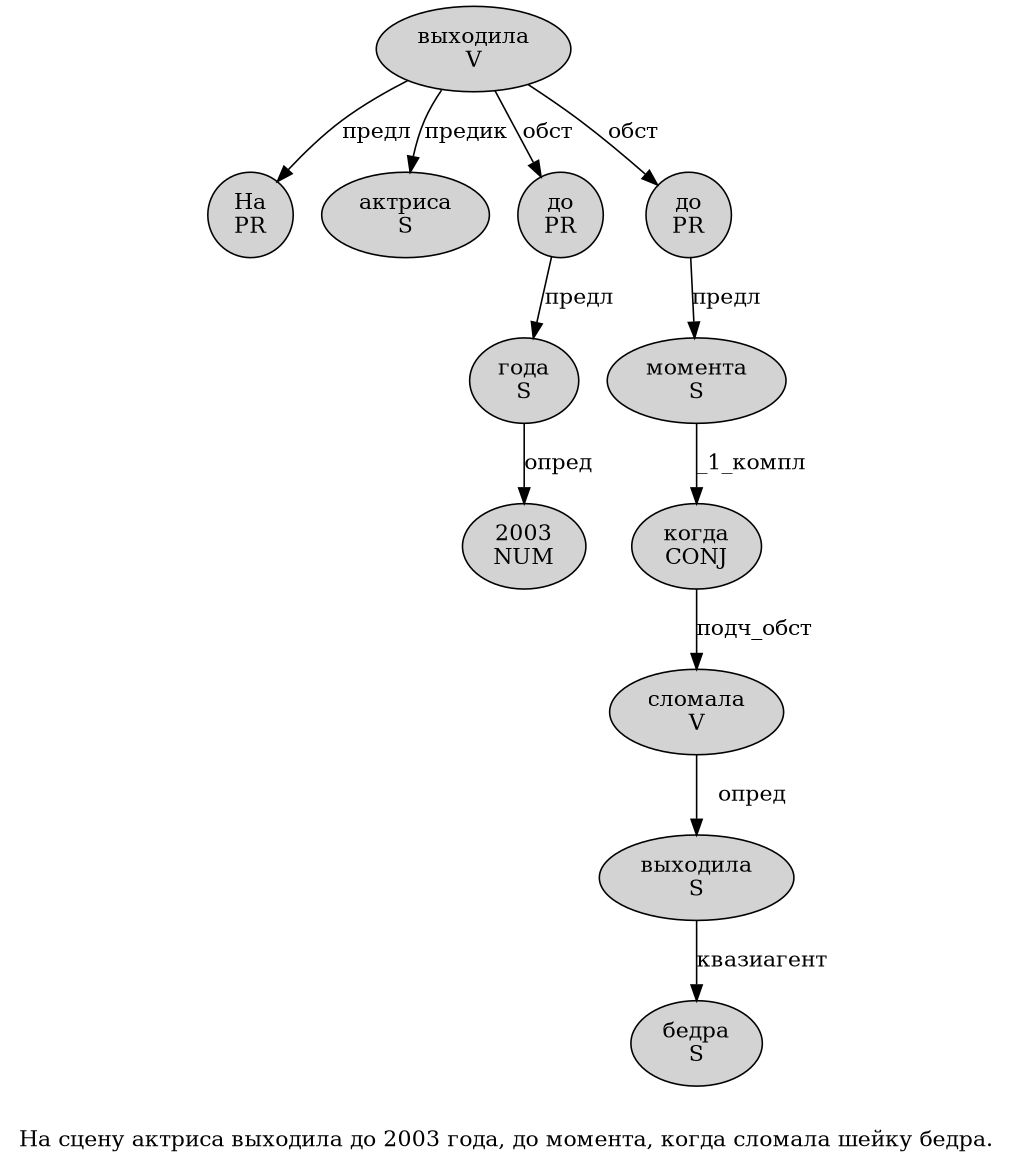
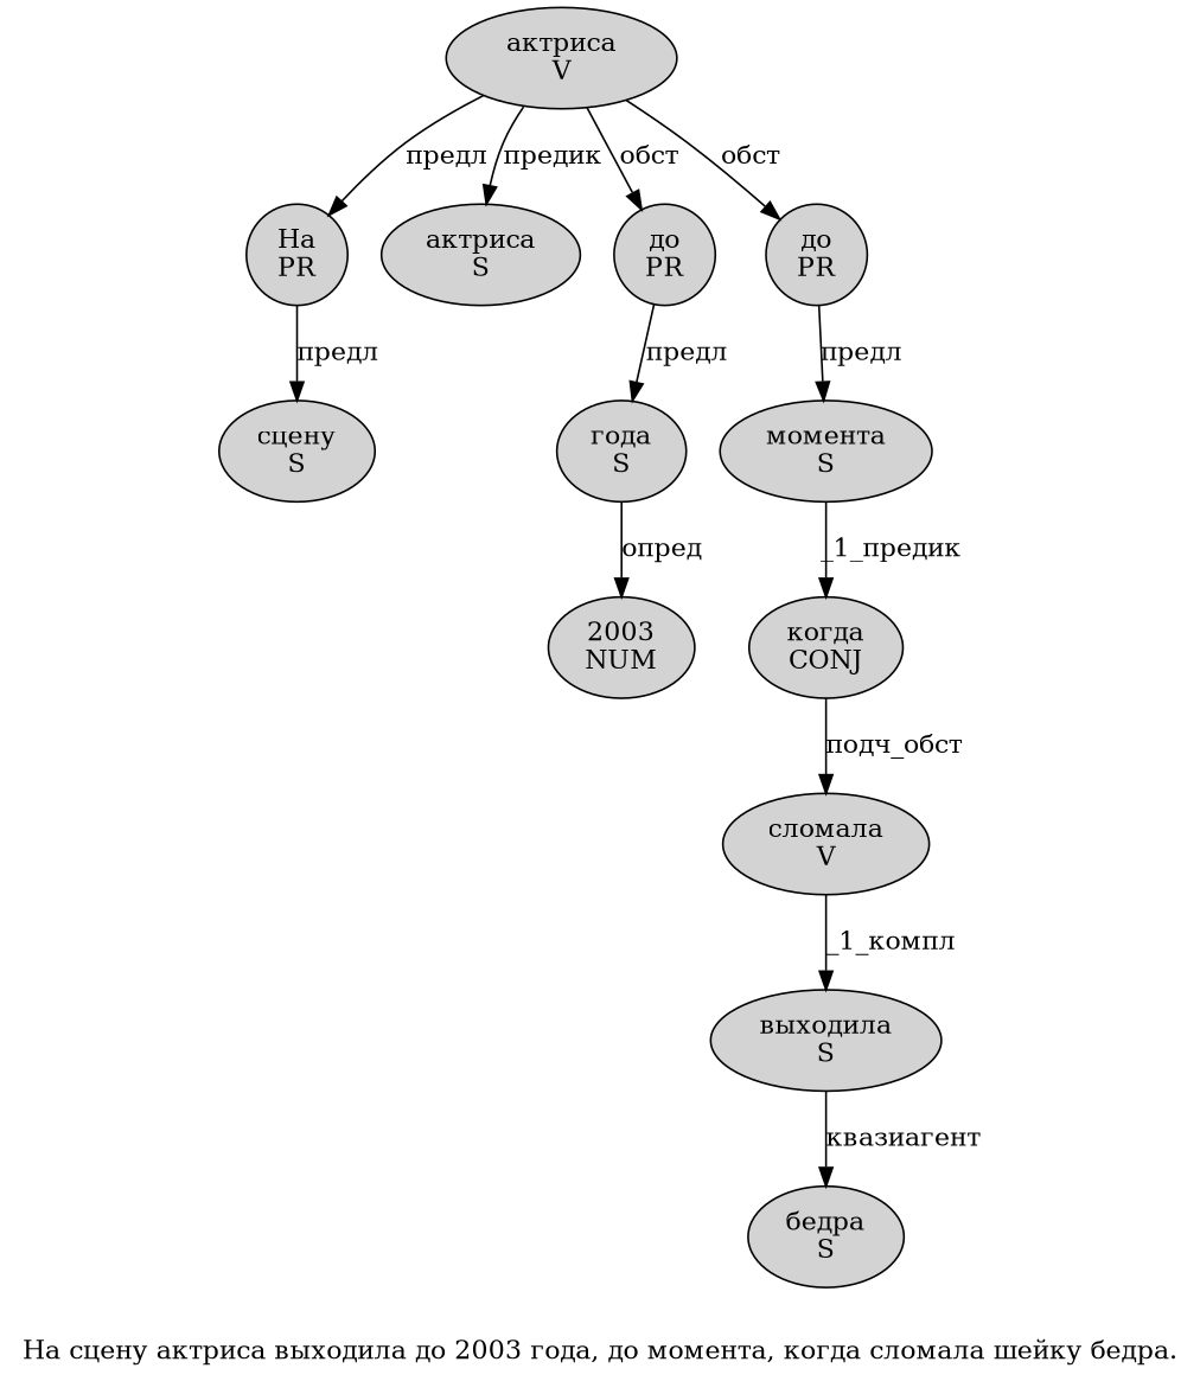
  digraph {
    label="На сцену актриса выходила до 2003 года, до момента, когда сломала шейку бедра."
    node [fillcolor=lightgray penwidth=1 shape=ellipse style=filled]
    n1 [label="На\nPR"]
+   n2 [label="сцену\nS"]
    n3 [label="актриса\nS"]
-   n4 [label="выходила\nV"]
+   n4 [label="актриса\nV"]
    n5 [label="до\nPR"]
    n6 [label="до\nPR"]
    n7 [label="года\nS"]
    n8 [label="момента\nS"]
    n9 [label="2003\nNUM"]
    n10 [label="когда\nCONJ"]
    n11 [label="сломала\nV"]
    n12 [label="выходила\nS"]
    n13 [label="бедра\nS"]
+   n1 -> n2 [label="предл"]
    n4 -> n1 [label="предл"]
    n4 -> n3 [label="предик"]
    n4 -> n5 [label="обст"]
    n4 -> n6 [label="обст"]
    n5 -> n7 [label="предл"]
    n6 -> n8 [label="предл"]
    n7 -> n9 [label="опред"]
-   n8 -> n10 [label="_1_компл"]
+   n8 -> n10 [label="_1_предик"]
    n10 -> n11 [label="подч_обст"]
-   n11 -> n12 [label="опред"]
+   n11 -> n12 [label="_1_компл"]
    n12 -> n13 [label="квазиагент"]
  }
